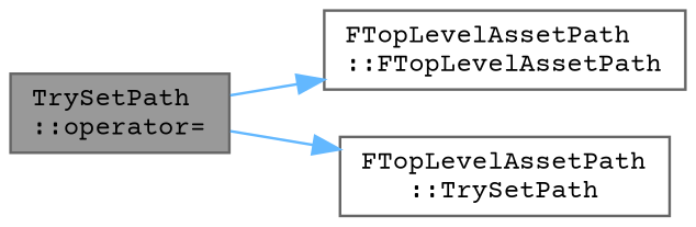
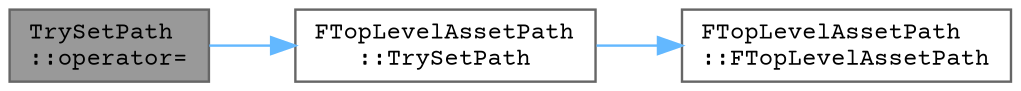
  digraph {
    fontname="Courier Prime"
    rankdir=LR
    node [color=grey40 fillcolor=white fontname="Courier Prime" fontsize=10 shape=box style=filled]
    edge [color=steelblue1 fontname="Courier Prime" fontsize=10 labelfontname=Helvetica labelfontsize=10 style=solid]
    n1 [color=gray40 fillcolor=grey60 fontcolor=black height=0.2 label="TrySetPath\l::operator=" width=0.4]
    n2 [height=0.2 label="FTopLevelAssetPath\l::FTopLevelAssetPath" width=0.4]
    n3 [height=0.2 label="FTopLevelAssetPath\l::TrySetPath" width=0.4]
-   n1 -> n2
+   n3 -> n2
    n1 -> n3
  }
